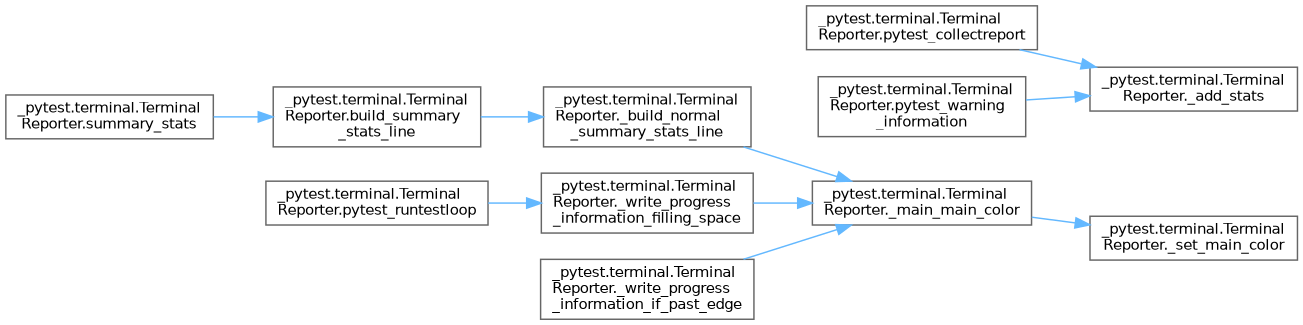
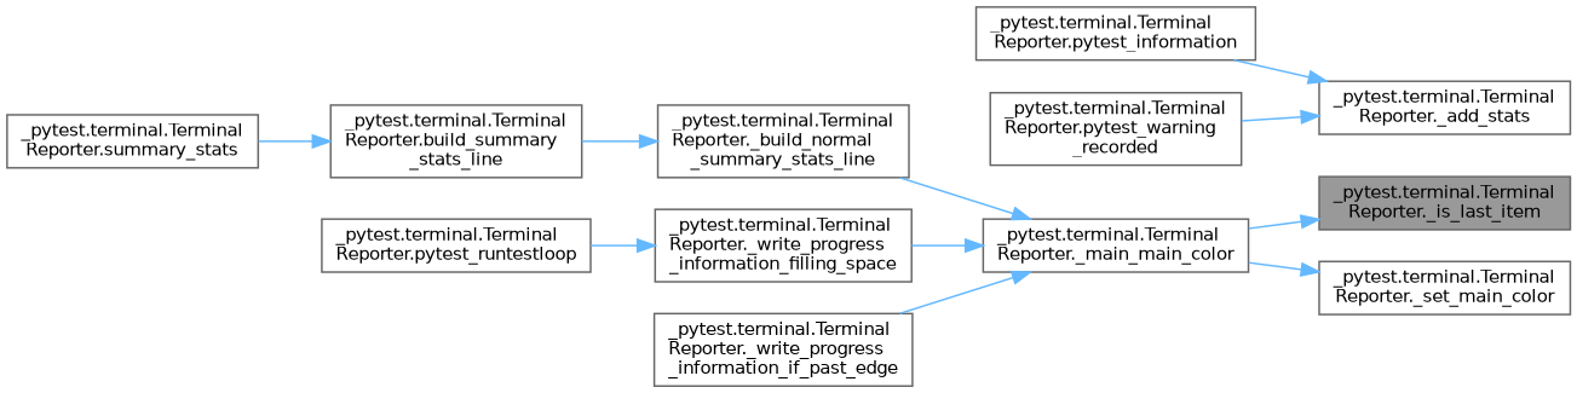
  digraph {
    rankdir=RL
    node [color=grey40 fillcolor=white fontname=Helvetica fontsize=10 shape=box style=filled]
    edge [color=steelblue1 dir=back fontname=Helvetica fontsize=10 labelfontname=Helvetica labelfontsize=10 style=solid]
+   n1 [color=gray40 fillcolor=grey60 fontcolor=black height=0.2 label="_pytest.terminal.Terminal\lReporter._is_last_item" width=0.4]
    n2 [height=0.2 label="_pytest.terminal.Terminal\lReporter._main_main_color" width=0.4]
    n3 [height=0.2 label="_pytest.terminal.Terminal\lReporter._build_normal\l_summary_stats_line" width=0.4]
    n4 [height=0.2 label="_pytest.terminal.Terminal\lReporter._write_progress\l_information_filling_space" width=0.4]
    n5 [height=0.2 label="_pytest.terminal.Terminal\lReporter._write_progress\l_information_if_past_edge" width=0.4]
    n6 [height=0.2 label="_pytest.terminal.Terminal\lReporter._set_main_color" width=0.4]
    n7 [height=0.2 label="_pytest.terminal.Terminal\lReporter._add_stats" width=0.4]
-   n8 [height=0.2 label="_pytest.terminal.Terminal\lReporter.pytest_collectreport" width=0.4]
-   n9 [height=0.2 label="_pytest.terminal.Terminal\lReporter.pytest_warning\l_information" width=0.4]
+   n8 [height=0.2 label="_pytest.terminal.Terminal\lReporter.pytest_information" width=0.4]
+   n9 [height=0.2 label="_pytest.terminal.Terminal\lReporter.pytest_warning\l_recorded" width=0.4]
    n10 [height=0.2 label="_pytest.terminal.Terminal\lReporter.build_summary\l_stats_line" width=0.4]
    n11 [height=0.2 label="_pytest.terminal.Terminal\lReporter.pytest_runtestloop" width=0.4]
    n12 [height=0.2 label="_pytest.terminal.Terminal\lReporter.summary_stats" width=0.4]
+   n1 -> n2
    n2 -> n3
    n2 -> n4
    n2 -> n5
    n3 -> n10
    n4 -> n11
    n6 -> n2
    n7 -> n8
    n7 -> n9
    n10 -> n12
  }
